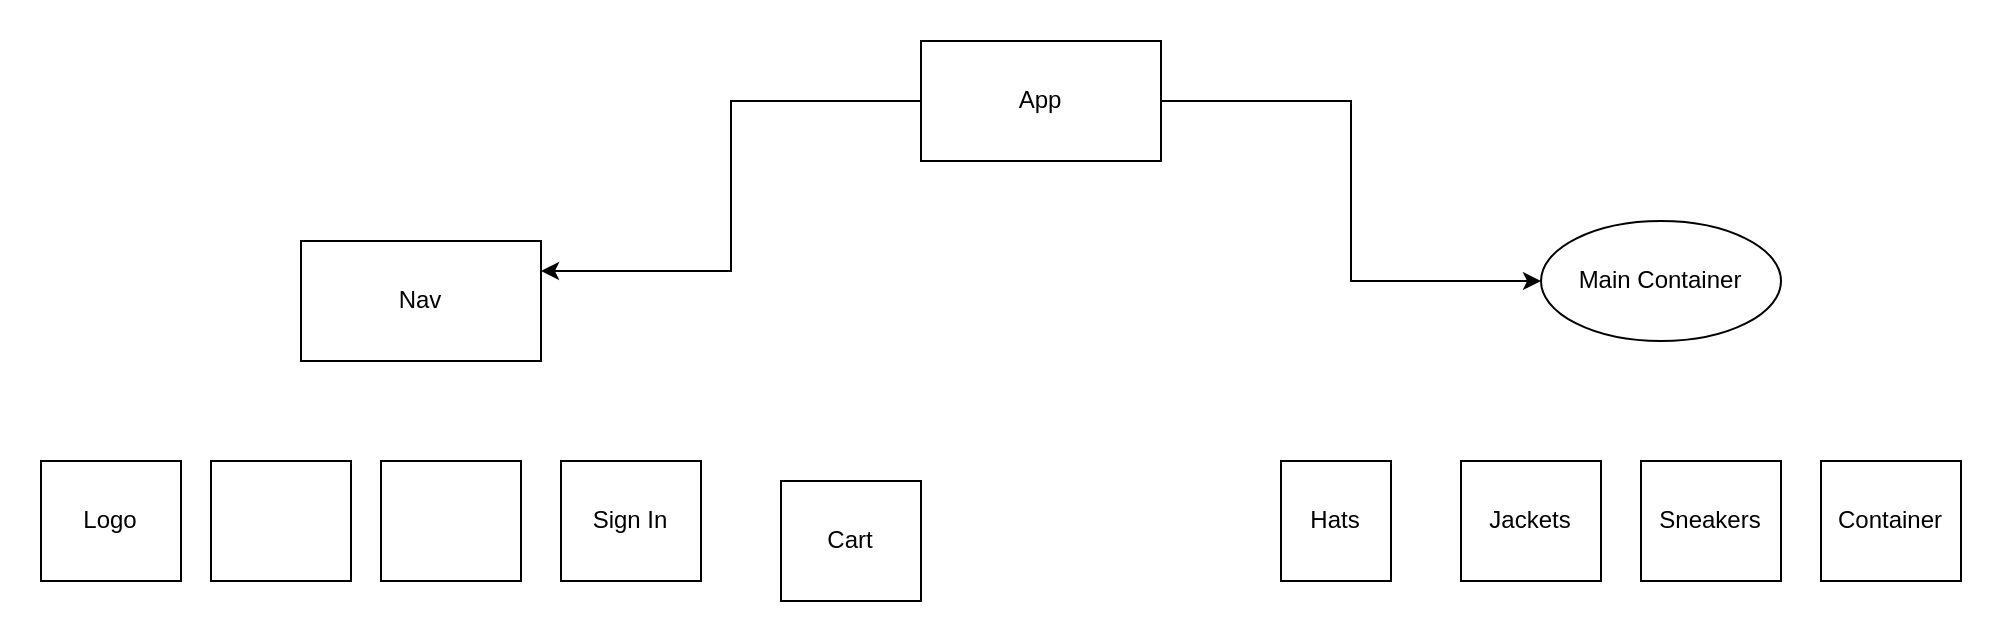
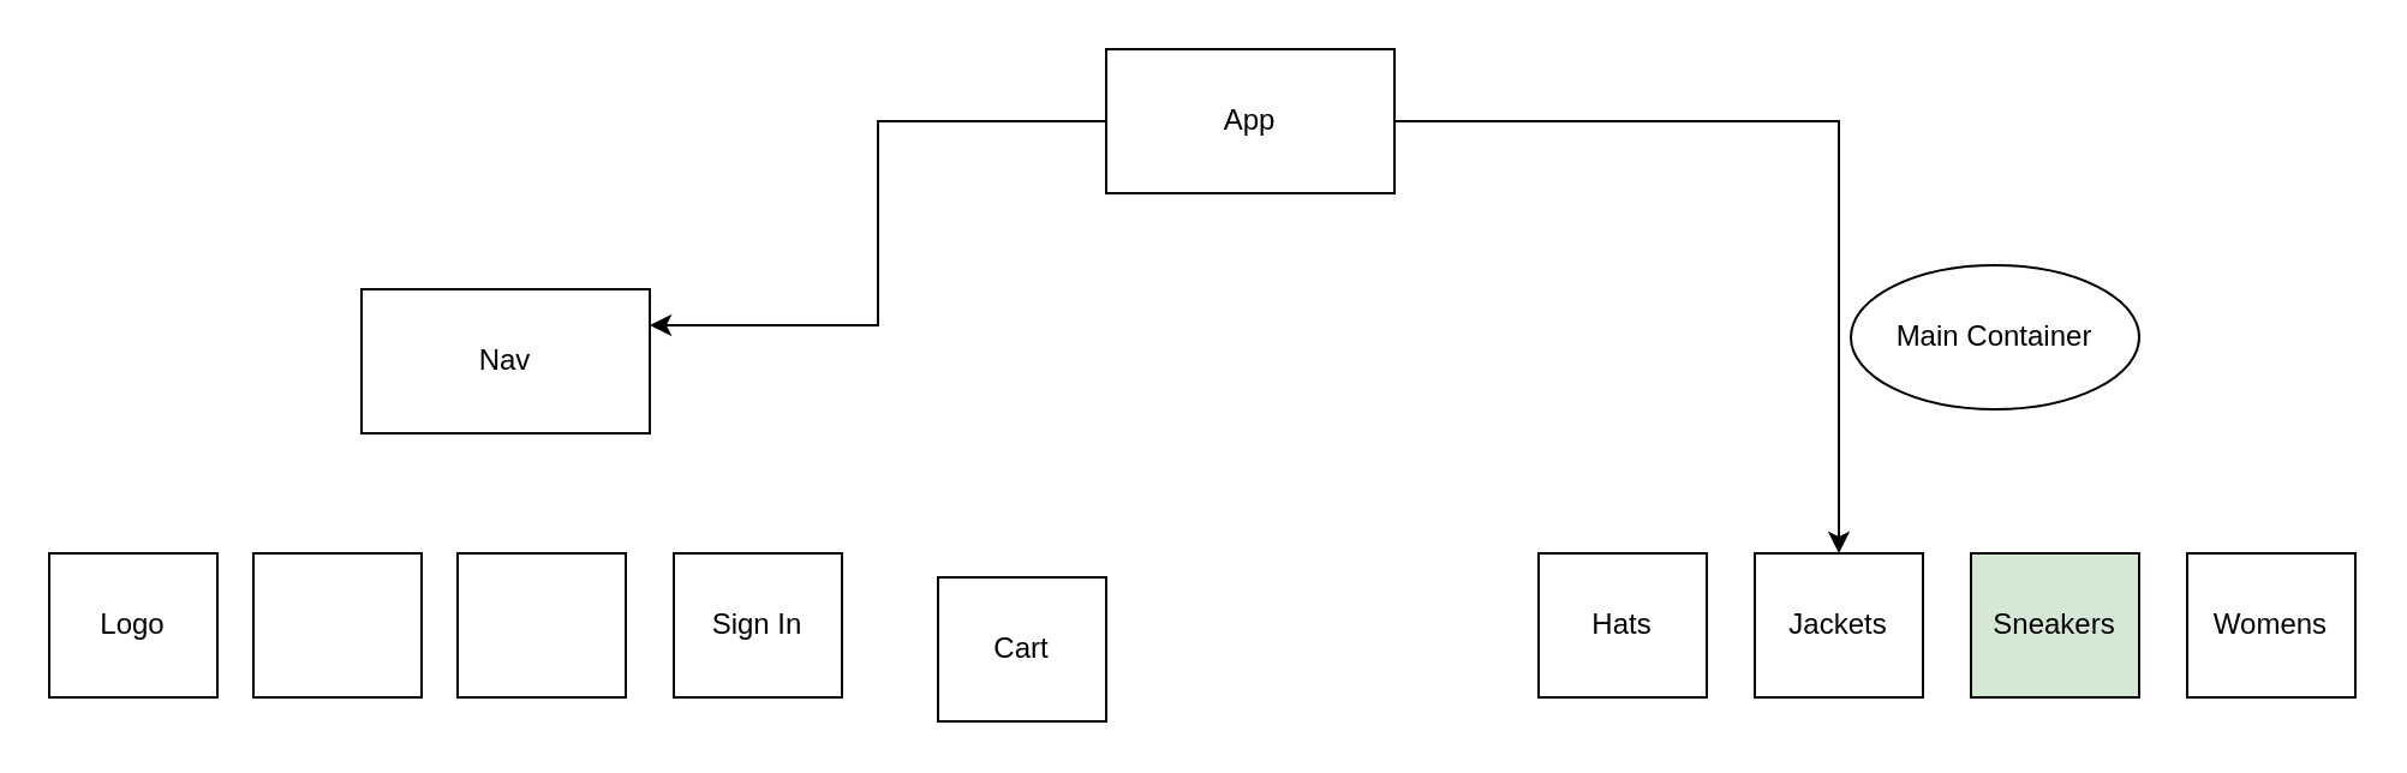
  <mxCell id="0" />
  <mxCell id="1" parent="0" />
- <mxCell id="2" style="edgeStyle=orthogonalEdgeStyle;rounded=0;orthogonalLoop=1;jettySize=auto;html=1;exitX=1;exitY=0.5;exitDx=0;exitDy=0;entryX=0;entryY=0.5;entryDx=0;entryDy=0;" edge="1" parent="1" source="4" target="6"><mxGeometry relative="1" as="geometry" /></mxCell>
+ <mxCell id="2" style="edgeStyle=orthogonalEdgeStyle;rounded=0;orthogonalLoop=1;jettySize=auto;html=1;exitX=1;exitY=0.5;exitDx=0;exitDy=0;" edge="1" parent="1" source="4" target="13"><mxGeometry relative="1" as="geometry" /></mxCell>
  <mxCell id="3" style="edgeStyle=orthogonalEdgeStyle;rounded=0;orthogonalLoop=1;jettySize=auto;html=1;entryX=1;entryY=0.25;entryDx=0;entryDy=0;" edge="1" parent="1" source="4" target="5"><mxGeometry relative="1" as="geometry" /></mxCell>
  <mxCell id="4" value="App" style="rounded=0;whiteSpace=wrap;html=1;" vertex="1" parent="1"><mxGeometry x="460" y="20" width="120" height="60" as="geometry" /></mxCell>
  <mxCell id="5" value="Nav" style="rounded=0;whiteSpace=wrap;html=1;" vertex="1" parent="1"><mxGeometry x="150" y="120" width="120" height="60" as="geometry" /></mxCell>
  <mxCell id="6" value="Main Container" style="ellipse;whiteSpace=wrap;html=1;" vertex="1" parent="1"><mxGeometry x="770" y="110" width="120" height="60" as="geometry" /></mxCell>
  <mxCell id="7" value="Logo" style="rounded=0;whiteSpace=wrap;html=1;" vertex="1" parent="1"><mxGeometry x="20" y="230" width="70" height="60" as="geometry" /></mxCell>
  <mxCell id="8" value="" style="rounded=0;whiteSpace=wrap;html=1;" vertex="1" parent="1"><mxGeometry x="190" y="230" width="70" height="60" as="geometry" /></mxCell>
  <mxCell id="9" value="Sign In" style="rounded=0;whiteSpace=wrap;html=1;" vertex="1" parent="1"><mxGeometry x="280" y="230" width="70" height="60" as="geometry" /></mxCell>
  <mxCell id="10" value="" style="rounded=0;whiteSpace=wrap;html=1;" vertex="1" parent="1"><mxGeometry x="105" y="230" width="70" height="60" as="geometry" /></mxCell>
- <mxCell id="11" value="Container" style="rounded=0;whiteSpace=wrap;html=1;" vertex="1" parent="1"><mxGeometry x="910" y="230" width="70" height="60" as="geometry" /></mxCell>
- <mxCell id="12" value="Sneakers" style="rounded=0;whiteSpace=wrap;html=1;" vertex="1" parent="1"><mxGeometry x="820" y="230" width="70" height="60" as="geometry" /></mxCell>
+ <mxCell id="11" value="Womens" style="rounded=0;whiteSpace=wrap;html=1;" vertex="1" parent="1"><mxGeometry x="910" y="230" width="70" height="60" as="geometry" /></mxCell>
+ <mxCell id="12" value="Sneakers" style="rounded=0;whiteSpace=wrap;html=1;fillColor=#d5e8d4;" vertex="1" parent="1"><mxGeometry x="820" y="230" width="70" height="60" as="geometry" /></mxCell>
  <mxCell id="13" value="Jackets" style="rounded=0;whiteSpace=wrap;html=1;" vertex="1" parent="1"><mxGeometry x="730" y="230" width="70" height="60" as="geometry" /></mxCell>
- <mxCell id="14" value="Hats" style="rounded=0;whiteSpace=wrap;html=1;" vertex="1" parent="1"><mxGeometry x="640" y="230" width="55" height="60" as="geometry" /></mxCell>
+ <mxCell id="14" value="Hats" style="rounded=0;whiteSpace=wrap;html=1;" vertex="1" parent="1"><mxGeometry x="640" y="230" width="70" height="60" as="geometry" /></mxCell>
  <mxCell id="15" value="Cart" style="rounded=0;whiteSpace=wrap;html=1;" vertex="1" parent="1"><mxGeometry x="390" y="240" width="70" height="60" as="geometry" /></mxCell>
